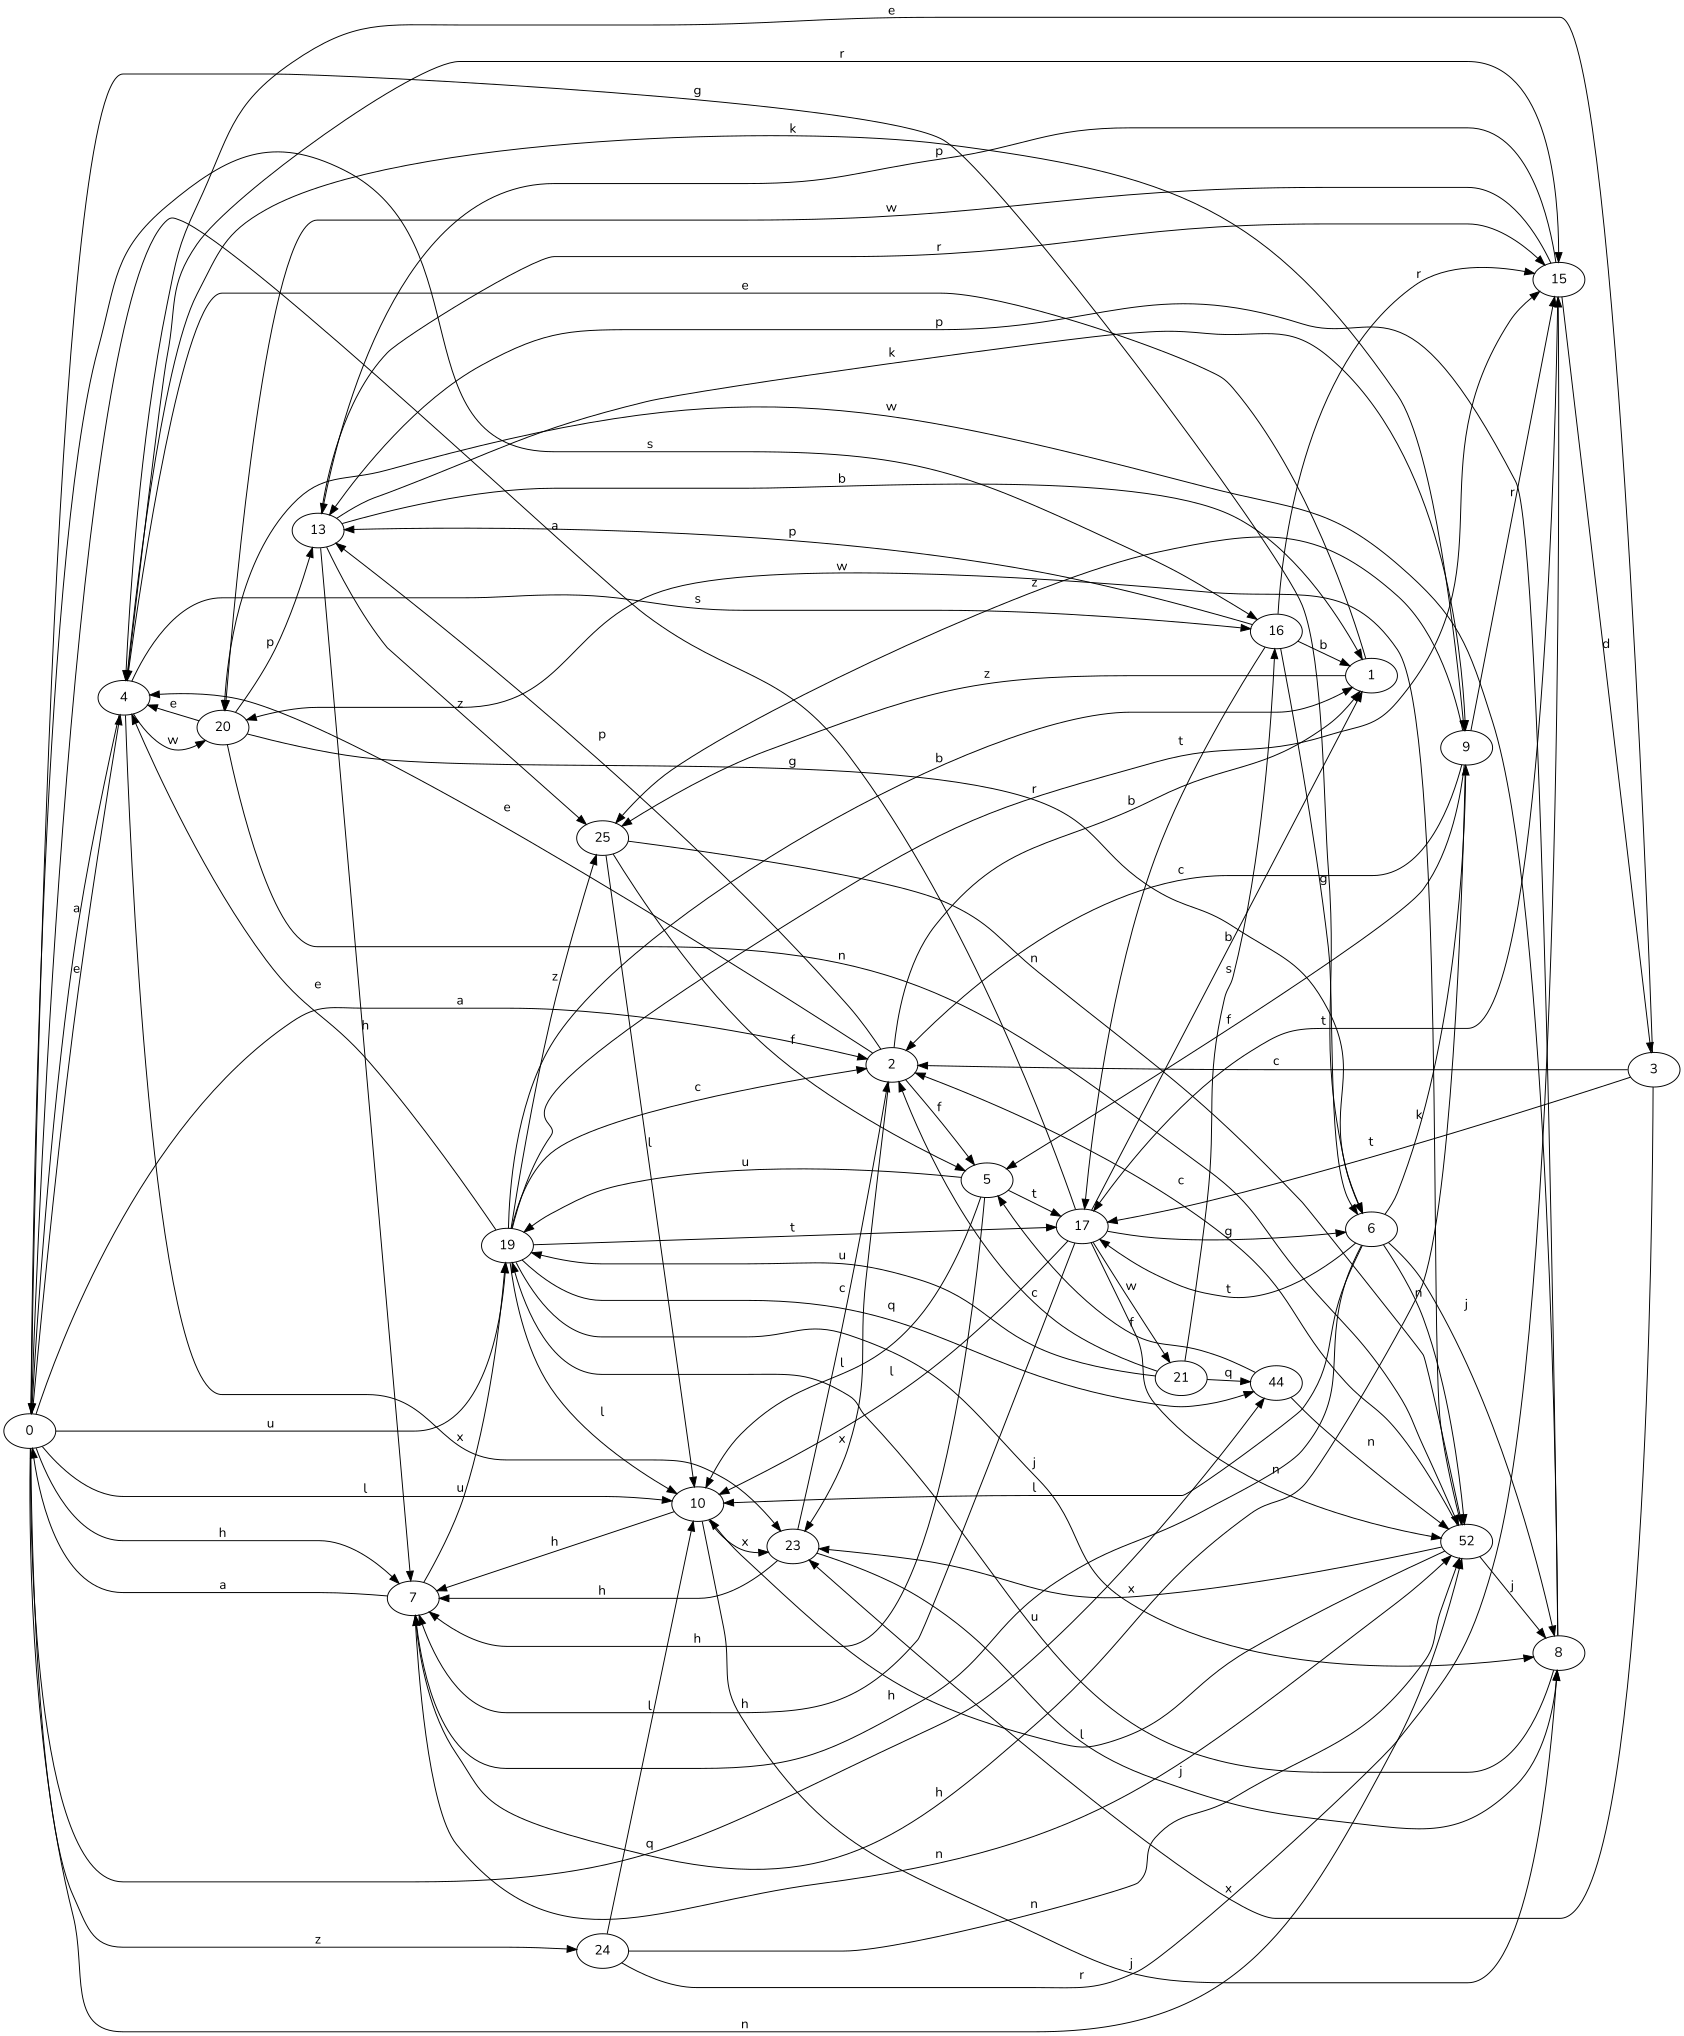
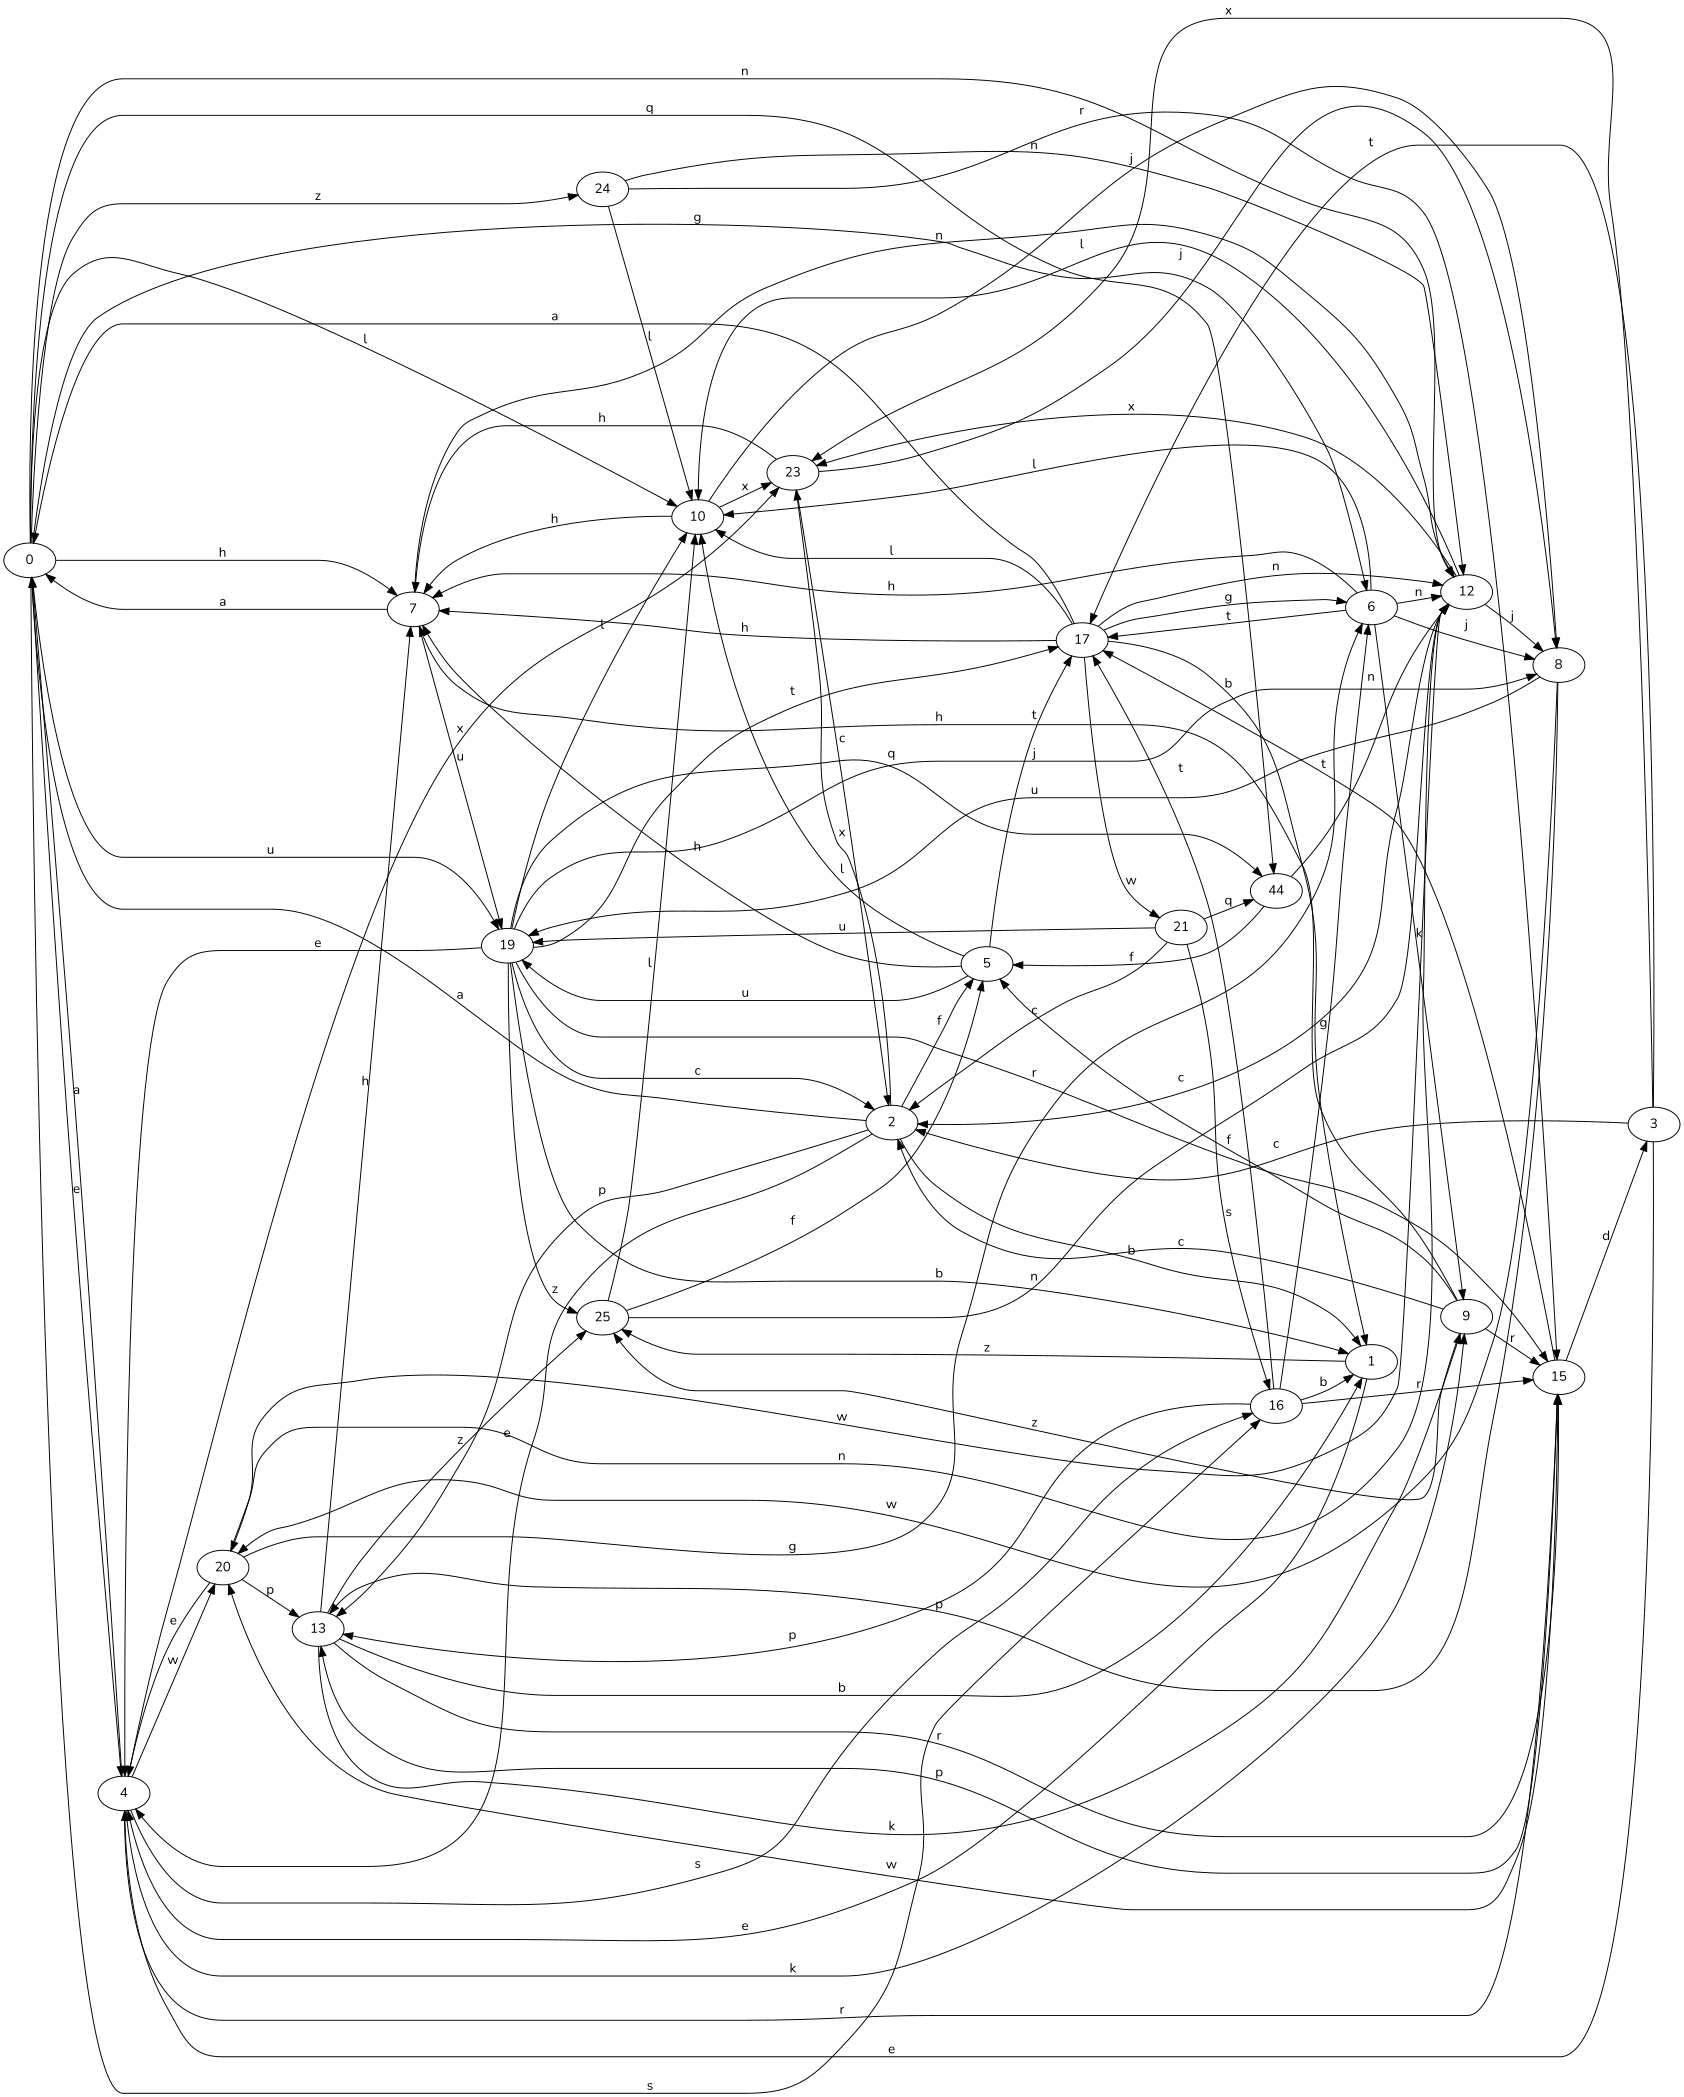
  strict digraph {
    fontname=Nunito
    rankdir=LR
    node [fontname=Nunito]
    edge [fontname=Nunito]
    0
    4
    6
    7
    10
-   12 [label=52]
+   12
    n7 [label=44]
    16
    19
    24
    23
    9
    15
    20
    17
    8
    2
    5
    1
    13
    25
    3
    21
    0 -> 4 [label=e]
    0 -> 6 [label=g]
    0 -> 7 [label=h]
    0 -> 10 [label=l]
    0 -> 12 [label=n]
    0 -> n7 [label=q]
    0 -> 16 [label=s]
    0 -> 19 [label=u]
    0 -> 24 [label=z]
    4 -> 0 [label=a]
    4 -> 16 [label=s]
    4 -> 23 [label=x]
    4 -> 9 [label=k]
    4 -> 15 [label=r]
    4 -> 20 [label=w]
    6 -> 7 [label=h]
    6 -> 10 [label=l]
    6 -> 12 [label=n]
    6 -> 9 [label=k]
    6 -> 17 [label=t]
    6 -> 8 [label=j]
    7 -> 0 [label=a]
    7 -> 12 [label=n]
    7 -> 19 [label=u]
    10 -> 7 [label=h]
    10 -> 23 [label=x]
    10 -> 8 [label=j]
    12 -> 10 [label=l]
    12 -> 23 [label=x]
    12 -> 20 [label=w]
    12 -> 8 [label=j]
    12 -> 2 [label=c]
    n7 -> 12 [label=n]
    n7 -> 5 [label=f]
    16 -> 6 [label=g]
    16 -> 15 [label=r]
    16 -> 17 [label=t]
    16 -> 1 [label=b]
    16 -> 13 [label=p]
    19 -> 4 [label=e]
    19 -> 10 [label=l]
    19 -> n7 [label=q]
    19 -> 15 [label=r]
    19 -> 17 [label=t]
    19 -> 8 [label=j]
    19 -> 2 [label=c]
    19 -> 1 [label=b]
    19 -> 25 [label=z]
    24 -> 10 [label=l]
    24 -> 12 [label=n]
    24 -> 15 [label=r]
    23 -> 7 [label=h]
    23 -> 8 [label=j]
    23 -> 2 [label=c]
    9 -> 7 [label=h]
    9 -> 15 [label=r]
    9 -> 2 [label=c]
    9 -> 5 [label=f]
    9 -> 25 [label=z]
    15 -> 20 [label=w]
    15 -> 17 [label=t]
    15 -> 13 [label=p]
    15 -> 3 [label=d]
    20 -> 4 [label=e]
    20 -> 6 [label=g]
    20 -> 12 [label=n]
    20 -> 13 [label=p]
    17 -> 0 [label=a]
    17 -> 6 [label=g]
    17 -> 7 [label=h]
    17 -> 10 [label=l]
    17 -> 12 [label=n]
    17 -> 1 [label=b]
    17 -> 21 [label=w]
    8 -> 19 [label=u]
    8 -> 20 [label=w]
    8 -> 13 [label=p]
-   0 -> 2 [label=a]
+   2 -> 0 [label=a]
    2 -> 4 [label=e]
    2 -> 23 [label=x]
    2 -> 5 [label=f]
    2 -> 1 [label=b]
    2 -> 13 [label=p]
    5 -> 7 [label=h]
    5 -> 10 [label=l]
    5 -> 19 [label=u]
    5 -> 17 [label=t]
    1 -> 4 [label=e]
    1 -> 25 [label=z]
    13 -> 7 [label=h]
    13 -> 9 [label=k]
    13 -> 15 [label=r]
    13 -> 1 [label=b]
    13 -> 25 [label=z]
    25 -> 10 [label=l]
    25 -> 12 [label=n]
    25 -> 5 [label=f]
    3 -> 4 [label=e]
    3 -> 23 [label=x]
    3 -> 17 [label=t]
    3 -> 2 [label=c]
    21 -> n7 [label=q]
    21 -> 16 [label=s]
    21 -> 19 [label=u]
    21 -> 2 [label=c]
  }
